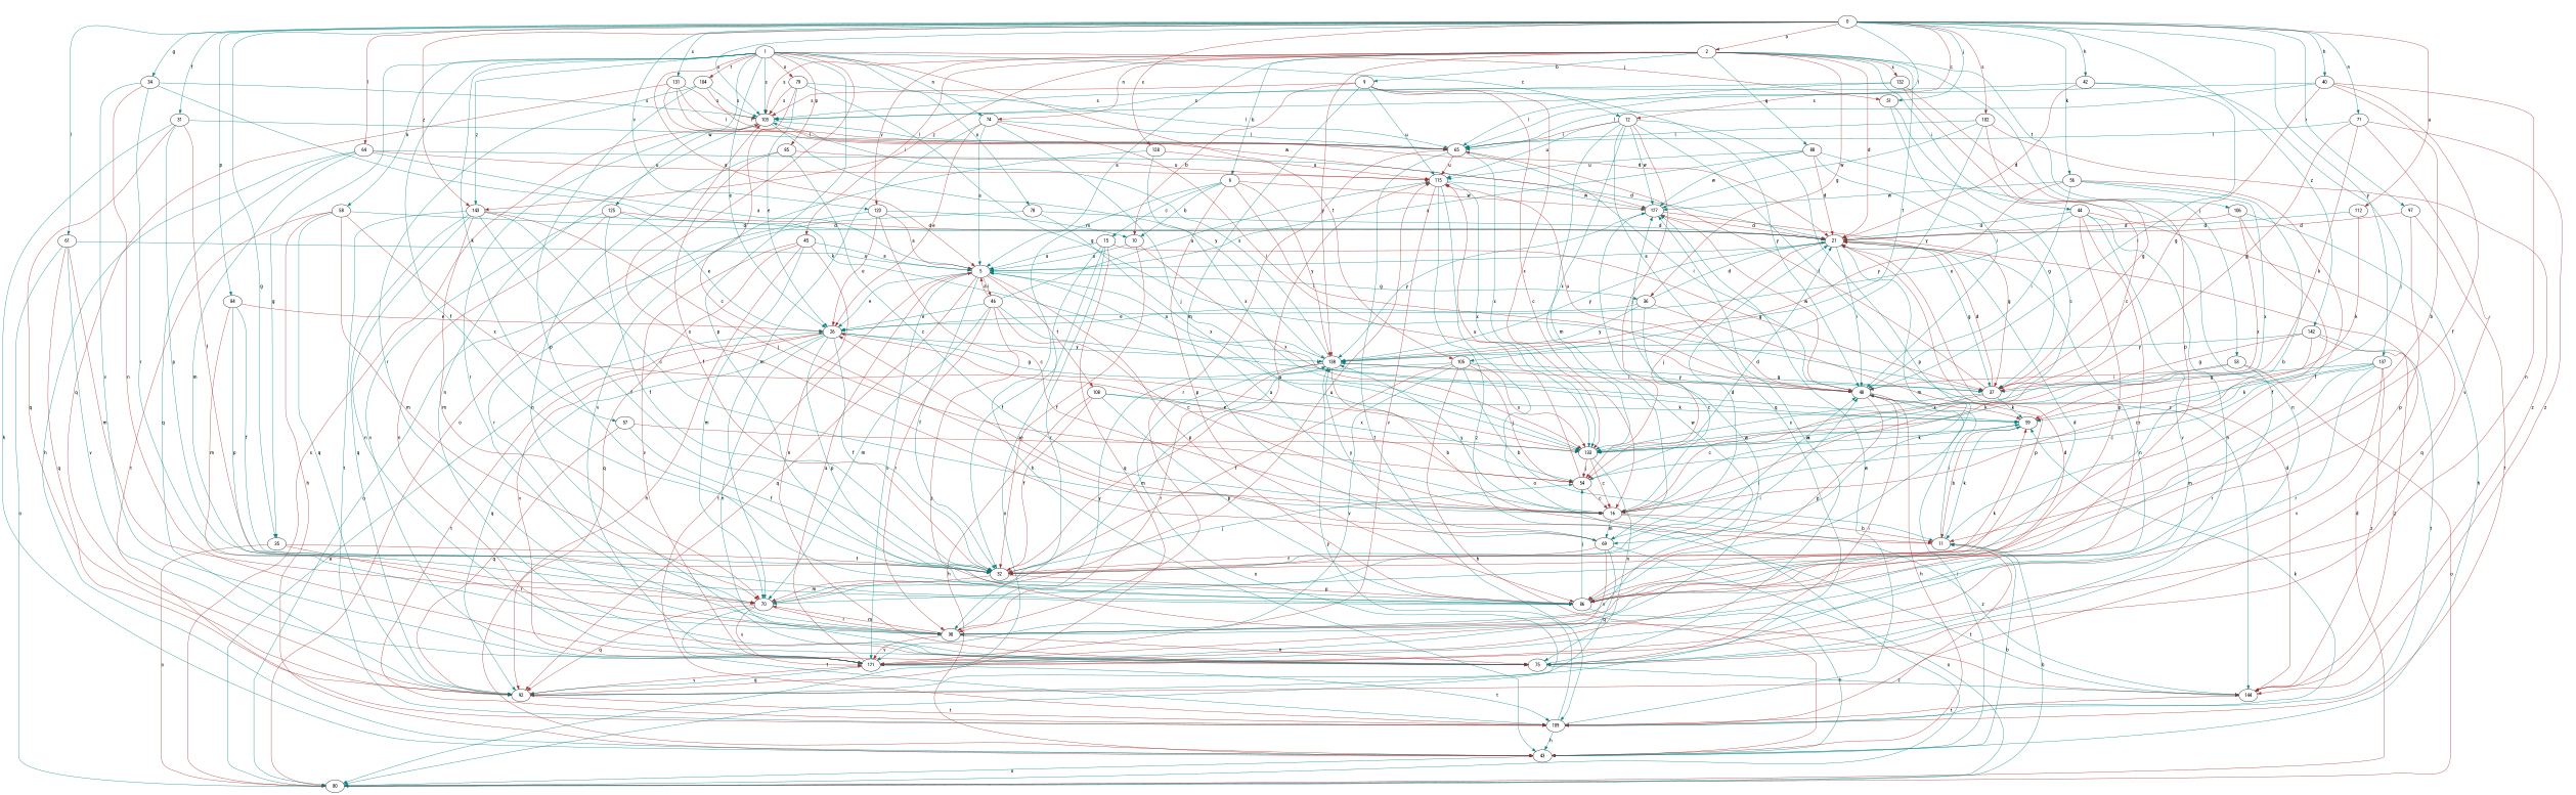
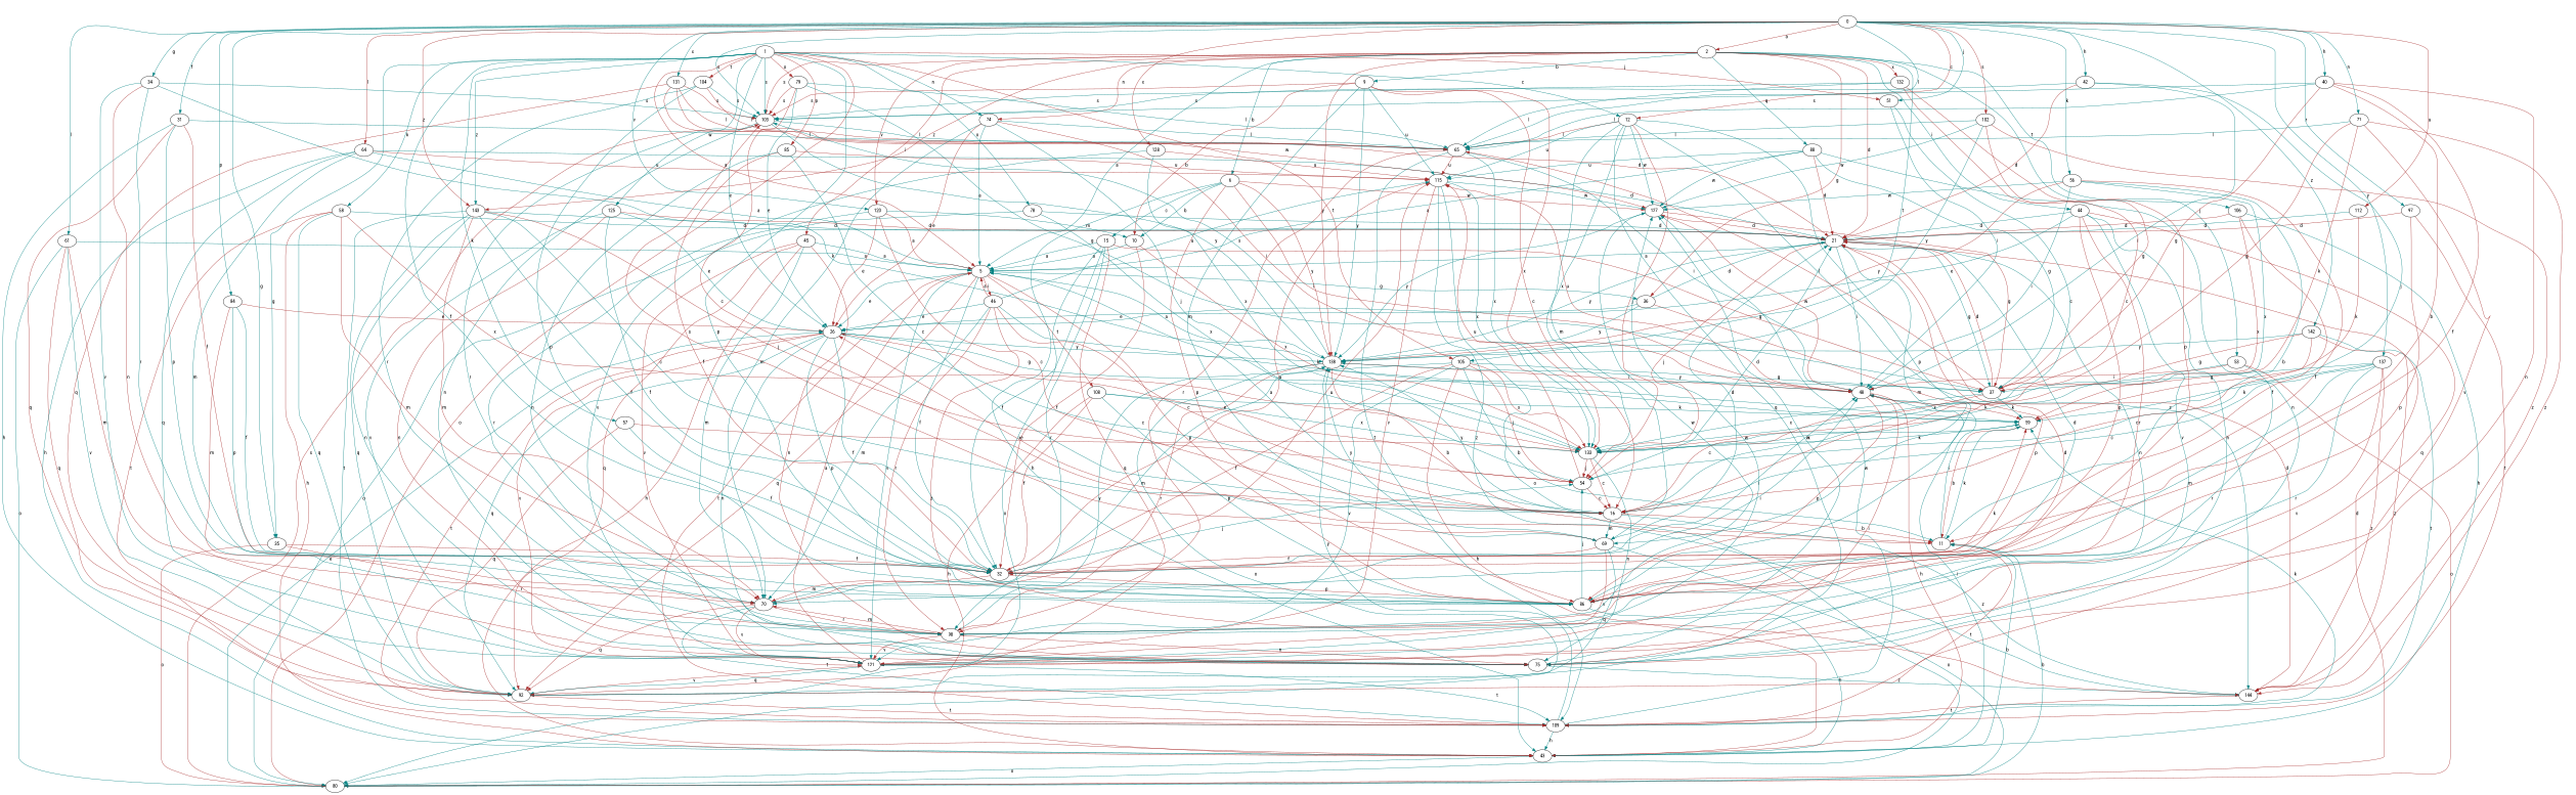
  strict digraph {
    fontname="Roboto Condensed"
    node [fontname="Roboto Condensed"]
    edge [color=teal fontname="Roboto Condensed"]
    0
    2
    12
    31
    34
    35
    40
    42
    51
    56
    61
    64
    65
    71
    84
    97
    102
    103
    112
    120
    128
    131
    137
    142
    143
    5
    74
    105
    6
    9
    21
    36
    44
    45
    53
    88
    106
    132
    138
    69
    86
    92
    127
    115
    133
    54
    144
    32
    43
    121
    59
    98
    75
    80
    11
    37
    48
    16
    70
    109
    26
    10
    1
    57
    58
    78
    79
    85
    104
    125
    46
    108
    15
    0 -> 2 [color=brown label=a]
    0 -> 12 [color=brown label=c]
    0 -> 31 [label=f]
    0 -> 34 [label=g]
    0 -> 35 [label=g]
    0 -> 40 [label=h]
    0 -> 42 [label=h]
    0 -> 51 [label=j]
    0 -> 56 [label=k]
    0 -> 61 [label=l]
    0 -> 64 [color=brown label=l]
    0 -> 65 [label=l]
    0 -> 71 [label=n]
    0 -> 84 [label=p]
    0 -> 97 [label=r]
    0 -> 102 [color=brown label=s]
    0 -> 103 [label=s]
    0 -> 112 [color=brown label=u]
    0 -> 120 [label=v]
    0 -> 128 [color=brown label=x]
    0 -> 131 [label=x]
    0 -> 137 [label=y]
    0 -> 142 [label=z]
    0 -> 143 [color=brown label=z]
    2 -> 103 [color=brown label=s]
    2 -> 120 [color=brown label=v]
    2 -> 143 [color=brown label=z]
    2 -> 5 [label=a]
    2 -> 74 [color=brown label=n]
    2 -> 105 [label=t]
    2 -> 6 [label=b]
    2 -> 9 [label=b]
    2 -> 21 [color=brown label=d]
    2 -> 36 [color=brown label=g]
    2 -> 44 [label=i]
    2 -> 45 [color=brown label=i]
    2 -> 53 [label=j]
    2 -> 88 [label=q]
    2 -> 106 [label=t]
    2 -> 132 [color=brown label=x]
    2 -> 138 [color=brown label=y]
    12 -> 65 [color=brown label=l]
    12 -> 69 [label=m]
    12 -> 86 [label=p]
    12 -> 92 [label=q]
    12 -> 127 [label=w]
    12 -> 115 [label=u]
    12 -> 133 [label=x]
    12 -> 54 [color=brown label=j]
    12 -> 144 [label=z]
    31 -> 65 [label=l]
    31 -> 86 [label=p]
    31 -> 92 [color=brown label=q]
    31 -> 32 [color=brown label=f]
    31 -> 43 [label=h]
    34 -> 103 [label=s]
    34 -> 121 [label=v]
    34 -> 59 [label=k]
    34 -> 98 [label=r]
    34 -> 75 [color=brown label=n]
    35 -> 32 [color=brown label=f]
    35 -> 98 [color=brown label=r]
    35 -> 80 [color=brown label=o]
    40 -> 65 [label=l]
    40 -> 103 [label=s]
    40 -> 32 [color=brown label=f]
    40 -> 75 [color=brown label=n]
    40 -> 11 [color=brown label=b]
    40 -> 37 [color=brown label=g]
    42 -> 103 [label=s]
    42 -> 21 [color=brown label=d]
    42 -> 54 [label=j]
    42 -> 48 [label=i]
    51 -> 48 [label=i]
    51 -> 16 [label=c]
    56 -> 138 [color=brown label=y]
    56 -> 127 [label=w]
    56 -> 133 [label=x]
    56 -> 32 [color=brown label=f]
    56 -> 11 [label=b]
    56 -> 48 [label=i]
    61 -> 5 [label=a]
    61 -> 92 [color=brown label=q]
    61 -> 121 [label=v]
    61 -> 80 [label=o]
    61 -> 70 [color=brown label=m]
    64 -> 5 [label=a]
    64 -> 21 [label=d]
    64 -> 92 [label=q]
    64 -> 115 [color=brown label=u]
    64 -> 43 [label=h]
    64 -> 70 [label=m]
    65 -> 115 [color=brown label=u]
    65 -> 133 [label=x]
    65 -> 98 [color=brown label=r]
    65 -> 48 [label=i]
    65 -> 109 [label=t]
    71 -> 65 [label=l]
    71 -> 144 [color=brown label=z]
    71 -> 121 [color=brown label=v]
    71 -> 59 [color=brown label=k]
    71 -> 37 [color=brown label=g]
    84 -> 86 [label=p]
    84 -> 32 [label=f]
    84 -> 70 [color=brown label=m]
    84 -> 26 [color=brown label=e]
    97 -> 21 [color=brown label=d]
    97 -> 86 [color=brown label=p]
    97 -> 109 [color=brown label=t]
    102 -> 65 [label=l]
    102 -> 138 [label=y]
    102 -> 127 [label=w]
    102 -> 144 [color=brown label=z]
    102 -> 37 [color=brown label=g]
    103 -> 65 [label=l]
    103 -> 138 [label=y]
    103 -> 98 [label=r]
    103 -> 75 [label=n]
    112 -> 21 [label=d]
    112 -> 59 [color=brown label=k]
    120 -> 5 [color=brown label=a]
    120 -> 98 [label=r]
    120 -> 16 [color=brown label=c]
    120 -> 26 [color=brown label=e]
    120 -> 10 [label=m]
    128 -> 115 [color=brown label=u]
    128 -> 133 [label=x]
    128 -> 121 [label=v]
    131 -> 65 [color=brown label=l]
    131 -> 103 [color=brown label=s]
    131 -> 21 [color=brown label=d]
    131 -> 92 [color=brown label=q]
    131 -> 127 [color=brown label=w]
    137 -> 144 [color=brown label=z]
    137 -> 121 [color=brown label=v]
    137 -> 59 [label=k]
    137 -> 98 [label=r]
    137 -> 37 [label=g]
    137 -> 16 [label=c]
    137 -> 70 [label=m]
    142 -> 138 [label=y]
    142 -> 144 [color=brown label=z]
    142 -> 37 [color=brown label=g]
    142 -> 16 [color=brown label=c]
    142 -> 109 [label=t]
    143 -> 21 [label=d]
    143 -> 92 [label=q]
    143 -> 54 [color=brown label=j]
    143 -> 32 [label=f]
    143 -> 75 [label=n]
    143 -> 16 [label=c]
    143 -> 70 [color=brown label=m]
    143 -> 109 [label=t]
    5 -> 36 [label=g]
    5 -> 86 [color=brown label=p]
    5 -> 92 [color=brown label=q]
    5 -> 32 [label=f]
    5 -> 121 [label=v]
    5 -> 109 [color=brown label=t]
    5 -> 26 [label=e]
    5 -> 46 [color=brown label=i]
    5 -> 108 [color=brown label=t]
    74 -> 65 [label=l]
    74 -> 5 [label=a]
    74 -> 54 [label=j]
    74 -> 48 [color=brown label=i]
    74 -> 70 [label=m]
    74 -> 26 [color=brown label=e]
    105 -> 133 [color=brown label=x]
    105 -> 54 [color=brown label=j]
    105 -> 32 [color=brown label=f]
    105 -> 43 [color=brown label=h]
    105 -> 121 [label=v]
    105 -> 11 [label=b]
    105 -> 37 [label=g]
    105 -> 70 [label=m]
    6 -> 138 [color=brown label=y]
    6 -> 86 [color=brown label=p]
    6 -> 127 [color=brown label=w]
    6 -> 43 [label=h]
    6 -> 48 [color=brown label=i]
    6 -> 10 [label=b]
    6 -> 15 [label=c]
    9 -> 103 [color=brown label=s]
-   9 -> 48 [label=y]
+   9 -> 138 [label=y]
    9 -> 69 [label=m]
    9 -> 115 [label=u]
    9 -> 133 [color=brown label=x]
    9 -> 16 [color=brown label=c]
    9 -> 10 [color=brown label=b]
    21 -> 5 [label=a]
    21 -> 138 [label=y]
    21 -> 69 [label=m]
    21 -> 54 [color=brown label=j]
    21 -> 75 [label=n]
    21 -> 37 [label=g]
    21 -> 48 [label=i]
    36 -> 21 [label=d]
    36 -> 138 [label=y]
    36 -> 86 [color=brown label=p]
-   36 -> 16 [label=c]
+   26 -> 16 [label=c]
    36 -> 26 [label=e]
    44 -> 21 [label=d]
    44 -> 86 [color=brown label=p]
    44 -> 92 [color=brown label=q]
    44 -> 121 [label=v]
    44 -> 98 [color=brown label=r]
    44 -> 75 [label=n]
    44 -> 26 [label=e]
    45 -> 5 [label=a]
    45 -> 92 [color=brown label=q]
    45 -> 43 [color=brown label=h]
    45 -> 121 [color=brown label=v]
    45 -> 75 [color=brown label=n]
    45 -> 70 [label=m]
    53 -> 133 [label=x]
    53 -> 98 [label=r]
    53 -> 80 [color=brown label=o]
    53 -> 48 [color=brown label=i]
    88 -> 5 [label=a]
    88 -> 21 [color=brown label=d]
    88 -> 127 [label=w]
    88 -> 115 [label=u]
    88 -> 75 [label=n]
    88 -> 37 [label=g]
    106 -> 21 [color=brown label=d]
    106 -> 133 [color=brown label=x]
    106 -> 32 [color=brown label=f]
    106 -> 43 [label=h]
    132 -> 65 [label=l]
    132 -> 103 [label=s]
    132 -> 86 [color=brown label=p]
    132 -> 16 [color=brown label=c]
    138 -> 103 [label=s]
    138 -> 5 [label=a]
    138 -> 98 [color=brown label=r]
    138 -> 80 [label=o]
    138 -> 11 [color=brown label=b]
    138 -> 48 [color=brown label=i]
    69 -> 103 [color=brown label=s]
    69 -> 21 [label=d]
    69 -> 138 [label=y]
    69 -> 92 [label=q]
    69 -> 32 [color=brown label=f]
    69 -> 121 [color=brown label=v]
    69 -> 80 [label=o]
    86 -> 21 [label=d]
    86 -> 54 [label=j]
    86 -> 43 [label=h]
    86 -> 59 [color=brown label=k]
    92 -> 121 [color=brown label=v]
    92 -> 109 [color=brown label=t]
    127 -> 21 [color=brown label=d]
    127 -> 138 [label=y]
    127 -> 37 [color=brown label=g]
    115 -> 127 [label=w]
    115 -> 133 [label=x]
    115 -> 144 [label=z]
    115 -> 121 [color=brown label=v]
    115 -> 80 [label=o]
    133 -> 54 [color=brown label=j]
    133 -> 59 [label=k]
    133 -> 75 [label=n]
    133 -> 16 [color=brown label=c]
    54 -> 21 [label=d]
    54 -> 115 [color=brown label=u]
    54 -> 16 [color=brown label=c]
    54 -> 26 [color=brown label=e]
    144 -> 21 [color=brown label=d]
    144 -> 109 [color=brown label=t]
    32 -> 86 [color=brown label=p]
    32 -> 115 [color=brown label=u]
    32 -> 54 [label=j]
    32 -> 48 [label=i]
    32 -> 70 [color=brown label=m]
    43 -> 80 [label=o]
    43 -> 11 [label=b]
    43 -> 48 [label=i]
    121 -> 5 [color=brown label=a]
    121 -> 21 [color=brown label=d]
    121 -> 92 [label=q]
    121 -> 127 [label=w]
    121 -> 109 [label=t]
    59 -> 133 [label=x]
    59 -> 11 [color=brown label=b]
    98 -> 138 [label=y]
    98 -> 127 [label=w]
    98 -> 121 [color=brown label=v]
    98 -> 75 [color=brown label=n]
    98 -> 70 [color=brown label=m]
    75 -> 127 [label=w]
    75 -> 144 [label=z]
    75 -> 48 [color=brown label=i]
    80 -> 103 [color=brown label=s]
    80 -> 21 [color=brown label=d]
    80 -> 11 [label=b]
    80 -> 26 [label=e]
    11 -> 59 [label=k]
    11 -> 48 [label=i]
    11 -> 109 [color=brown label=t]
    11 -> 26 [color=brown label=e]
    37 -> 65 [color=brown label=l]
    37 -> 21 [color=brown label=d]
    37 -> 133 [label=x]
    37 -> 59 [label=k]
    37 -> 16 [color=brown label=c]
    48 -> 138 [label=y]
    48 -> 86 [color=brown label=p]
    48 -> 127 [color=brown label=w]
    48 -> 115 [color=brown label=u]
    48 -> 43 [color=brown label=h]
    48 -> 59 [color=brown label=k]
    16 -> 5 [label=a]
    16 -> 138 [label=y]
    16 -> 69 [label=m]
    16 -> 144 [label=z]
    16 -> 11 [color=brown label=b]
    70 -> 92 [color=brown label=q]
    70 -> 115 [color=brown label=u]
    70 -> 121 [color=brown label=v]
    70 -> 98 [color=brown label=r]
    70 -> 48 [label=i]
    70 -> 109 [label=t]
    109 -> 138 [label=y]
    109 -> 127 [label=w]
    109 -> 43 [label=h]
    109 -> 59 [label=k]
    26 -> 138 [label=y]
    26 -> 86 [label=p]
    26 -> 92 [label=q]
    26 -> 32 [label=f]
    26 -> 121 [color=brown label=v]
    26 -> 75 [label=n]
    26 -> 37 [label=g]
    26 -> 109 [color=brown label=t]
    10 -> 5 [label=a]
    10 -> 133 [color=brown label=x]
    10 -> 32 [color=brown label=f]
    1 -> 12 [label=c]
    1 -> 35 [label=g]
    1 -> 51 [color=brown label=j]
    1 -> 103 [label=s]
    1 -> 143 [label=z]
    1 -> 5 [color=brown label=a]
    1 -> 74 [label=n]
    1 -> 105 [color=brown label=t]
    1 -> 86 [label=p]
    1 -> 32 [label=f]
    1 -> 80 [color=brown label=o]
    1 -> 26 [label=e]
    1 -> 57 [label=k]
    1 -> 58 [label=k]
    1 -> 78 [label=o]
    1 -> 79 [color=brown label=o]
    1 -> 85 [color=brown label=p]
    1 -> 104 [color=brown label=t]
    1 -> 125 [label=w]
    57 -> 92 [color=brown label=q]
    57 -> 133 [color=brown label=x]
    57 -> 32 [label=f]
    58 -> 21 [label=d]
    58 -> 92 [label=q]
    58 -> 133 [color=brown label=x]
    58 -> 43 [color=brown label=h]
    58 -> 70 [color=brown label=m]
    58 -> 109 [color=brown label=t]
    78 -> 21 [label=d]
    78 -> 133 [label=x]
    78 -> 80 [label=o]
    79 -> 65 [label=l]
    79 -> 103 [color=brown label=s]
    79 -> 37 [label=g]
    79 -> 16 [color=brown label=c]
    79 -> 26 [label=e]
    85 -> 115 [color=brown label=u]
    85 -> 32 [color=brown label=f]
    85 -> 75 [label=n]
    85 -> 16 [label=c]
    104 -> 65 [color=brown label=l]
    104 -> 103 [label=s]
    104 -> 86 [label=p]
    104 -> 98 [label=r]
    125 -> 21 [color=brown label=d]
    125 -> 32 [label=f]
    125 -> 121 [label=v]
    125 -> 75 [color=brown label=n]
    125 -> 26 [label=e]
    46 -> 5 [color=brown label=a]
    46 -> 115 [label=u]
    46 -> 144 [color=brown label=z]
    46 -> 59 [label=k]
    46 -> 98 [color=brown label=r]
    46 -> 16 [color=brown label=c]
    46 -> 70 [label=m]
    46 -> 26 [label=e]
    108 -> 86 [label=p]
    108 -> 133 [label=x]
    108 -> 32 [color=brown label=f]
    108 -> 43 [color=brown label=h]
    108 -> 59 [label=k]
    15 -> 5 [label=a]
    15 -> 92 [color=brown label=q]
    15 -> 32 [label=f]
    15 -> 98 [label=r]
    15 -> 80 [label=o]
    15 -> 37 [color=brown label=g]
  }
